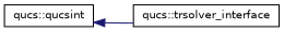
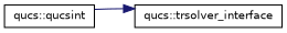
  digraph {
    rankdir=LR
    fontname="DejaVu Sans"
    node [color=black fillcolor=white fontname="DejaVu Sans" fontsize=10 shape=record style=filled]
    n1 [height=0.2 label="qucs::qucsint" width=0.4]
    n2 [height=0.2 label="qucs::trsolver_interface" width=0.4]
-   n1 -> n2 [color=midnightblue dir=back fontname="DejaVu Sans" fontsize=10 labelfontname=Helvetica labelfontsize=10 style=solid]
+   n2 -> n1 [color=midnightblue dir=back fontname="DejaVu Sans" fontsize=10 labelfontname=Helvetica labelfontsize=10 style=solid]
  }
